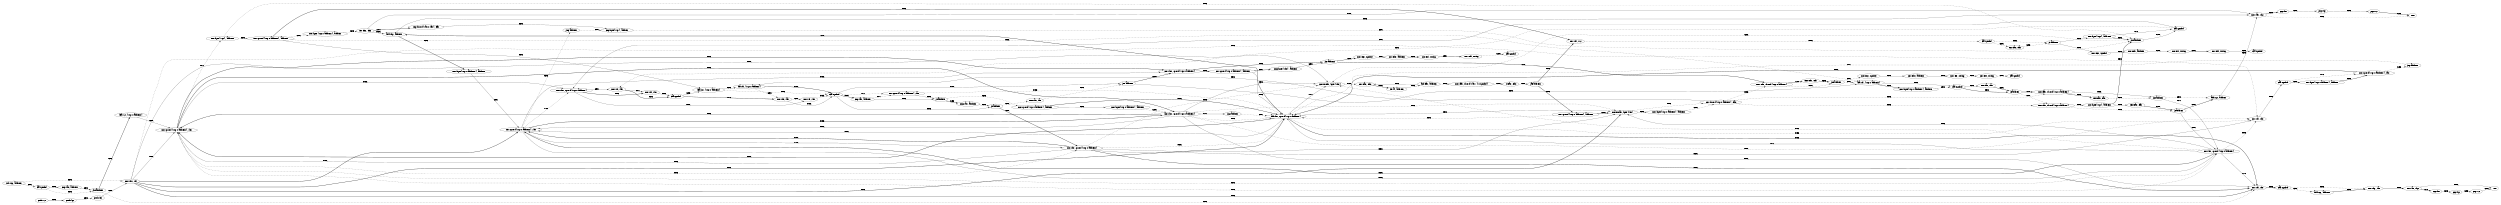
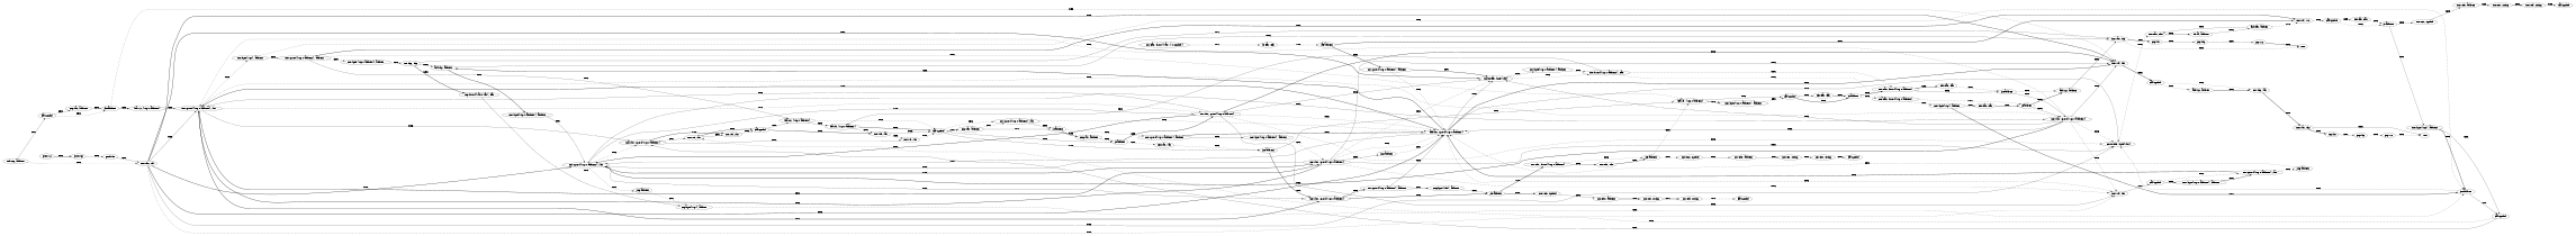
  digraph {
    rankdir=LR
    edge [style=solid]
    n1 [label="push r12"]
    n2 [label="push rbp"]
    n3 [label="push rbx"]
    n4 [label="mov rbx , rdi"]
    n5 [label="mov rdi , rbx"]
    n6 [label="mov qword [ rsp + address ] , rbx"]
    n7 [label="movzx edx , byte [ rbx ]"]
    n8 [label="add rbx , qword [ rsp + address ]"]
    n9 [label="movsx eax , byte [ rbx ]"]
    n10 [label="mov qword [ rsp + address ] , rbx"]
    n11 [label="mov rdi , rbx"]
    n12 [label="sub rsp , address"]
    n13 [label="call symbol"]
    n14 [label="call symbol"]
    n15 [label="mov byte [ rsp ] , address"]
    n16 [label="mov rbx , qword [ rsp + address ]"]
    n17 [label="mov rbx , qword [ rsp + address ]"]
    n18 [label="mov rbx , qword [ rsp + address ]"]
    n19 [label="mov rbx , qword [ rsp + address ]"]
    n20 [label="mov rbx , qword [ rsp + address ]"]
    n21 [label="mov eax , edx"]
    n22 [label="add rbp , address"]
    n23 [label="mov byte [ rsp + address ] , address"]
    n24 [label="mov dword [ rsp + address ] , eax"]
    n25 [label="jmp address"]
    n26 [label="call symbol"]
    n27 [label="cmp rax , address"]
    n28 [label="jbe address"]
    n29 [label="lea r12 , [ rsp + address ]"]
    n30 [label="add rsp , address"]
    n31 [label="mov rbp , rax"]
    n32 [label="mov rax , rbp"]
    n33 [label="pop rbx"]
    n34 [label=retn]
    n35 [label="pop rbp"]
    n36 [label="pop r12"]
    n37 [label="mov qword [ rsp + address ] , address"]
    n38 [label="jne address"]
    n39 [label="mov rsi , rax"]
    n40 [label="mov rdi , rbx"]
    n41 [label="mov rsi , rbx"]
    n42 [label="jmp address"]
    n43 [label="mov qword [ rsp + address ] , address"]
    n44 [label="jne address"]
    n45 [label="mov byte [ rsp + address ] , address"]
    n46 [label="lea rcx , [ rsp + address ]"]
    n47 [label="mov rdi , r12"]
    n48 [label="lea rdi , [ rsp + address ]"]
    n49 [label="call symbol"]
    n50 [label="xor ebp , ebp"]
    n51 [label="lea rdi , [ rsp + address ]"]
    n52 [label="call symbol"]
    n53 [label="call symbol"]
    n54 [label="mov byte [ rsp + address ] , address"]
    n55 [label="call symbol"]
    n56 [label="nop dword [ rax + rax ] , eax"]
    n57 [label="mov rax , rbp"]
    n58 [label="cmp byte [ rsp ] , address"]
    n59 [label="mov byte [ rsp + address ] , address"]
    n60 [label="pop rbx"]
    n61 [label=retn]
    n62 [label="call symbol"]
    n63 [label="mov rdx , rax"]
    n64 [label="cmp rax , address"]
    n65 [label="mov qword [ rsp + address ] , rax"]
    n66 [label="je address"]
    n67 [label="jne address"]
    n68 [label="je address"]
    n69 [label="test rax , rax"]
    n70 [label="mov qword [ rsp + address ] , address"]
    n71 [label="cmp rax , address"]
    n72 [label="mov byte [ rsp + address ] , address"]
    n73 [label="shr al , address"]
    n74 [label="bt eax , edx"]
    n75 [label="jae address"]
    n76 [label="and eax , address"]
    n77 [label="mov eax , dword [ rax * 4 + symbol ]"]
    n78 [label="mov qword [ rsp + address ] , address"]
    n79 [label="test eax , eax"]
    n80 [label="je address"]
    n81 [label="mov ecx , symbol"]
    n82 [label="mov byte [ rsp ] , address"]
    n83 [label="mov edx , address"]
    n84 [label="mov esi , string"]
    n85 [label="mov eax , dword [ rsp + address ]"]
    n86 [label="mov eax , dword [ rsp + address ]"]
    n87 [label="mov edx , dword [ rsp + address ]"]
    n88 [label="test eax , eax"]
    n89 [label="jne address"]
    n90 [label="mov byte [ rsp ] , address"]
    n91 [label="je address"]
    n92 [label="test edx , edx"]
    n93 [label="jne address"]
    n94 [label="add rsp , address"]
    n95 [label="mov byte [ rsp + address ] , address"]
    n96 [label="mov qword [ rsp + address ] , rax"]
    n97 [label="jmp address"]
    n98 [label="test eax , eax"]
    n99 [label="je address"]
    n100 [label="cmp byte [ rbx ] , address"]
    n101 [label="mov ecx , symbol"]
    n102 [label="mov edi , string"]
    n103 [label="call symbol"]
    n104 [label="pop rbp"]
    n105 [label="pop r12"]
    n106 [label="test eax , eax"]
    n107 [label="mov edx , address"]
    n108 [label="mov esi , string"]
    n109 [label="mov ecx , symbol"]
    n110 [label="mov edi , string"]
    n111 [label="call symbol"]
    n112 [label="mov edx , address"]
    n113 [label="mov esi , string"]
    n114 [label="mov edi , string"]
    n115 [label="call symbol"]
    n1 -> n2 [label=CFG style=bold]
    n2 -> n3 [label=CFG]
    n3 -> n4 [label=CFG]
    n4 -> n5 [label=DFG style=bold]
    n4 -> n6 [label=DFG]
    n4 -> n7 [label=DFG]
    n4 -> n8 [label=DFG style=bold]
    n4 -> n9 [label=DFG style=bold]
    n4 -> n10 [label=DFG style=bold]
    n4 -> n11 [label=DFG style=dashed]
    n5 -> n14 [label=DFG style=bold]
    n6 -> n15 [label=CFG style=dashed]
    n6 -> n16 [label=DFG]
    n6 -> n17 [label=DFG style=bold]
    n6 -> n18 [label=DFG style=dashed]
    n6 -> n19 [label=DFG style=bold]
    n6 -> n20 [label=DFG style=dashed]
    n7 -> n21 [label=DFG style=dashed]
    n8 -> n5 [label=DFG style=bold]
    n8 -> n6 [label=DFG style=bold]
    n8 -> n7 [label=DFG]
    n8 -> n9 [label=DFG]
    n8 -> n10 [label=DFG]
    n8 -> n11 [label=DFG style=dashed]
    n8 -> n22 [label=CFG style=bold]
    n9 -> n23 [label=CFG]
    n9 -> n24 [label=DFG style=dashed]
    n10 -> n16 [label=DFG style=dashed]
    n10 -> n17 [label=DFG style=bold]
    n10 -> n18 [label=DFG]
    n10 -> n19 [label=DFG]
    n10 -> n20 [label=DFG]
    n10 -> n25 [label=CFG style=dashed]
    n11 -> n26 [label=DFG]
    n12 -> n4 [label=CFG style=dashed]
    n12 -> n13 [label=CFG]
    n13 -> n27 [label=CFG]
    n13 -> n28 [label=DFG style=dashed]
    n14 -> n30 [label=CFG style=dashed]
    n14 -> n31 [label=DFG style=dashed]
    n15 -> n37 [label=CFG style=dashed]
    n15 -> n38 [label=DFG style=dashed]
    n16 -> n39 [label=CFG]
    n16 -> n40 [label=DFG style=bold]
    n16 -> n41 [label=DFG]
    n17 -> n5 [label=DFG]
    n17 -> n6 [label=DFG style=bold]
    n17 -> n7 [label=DFG]
    n17 -> n8 [label=DFG style=dashed]
    n17 -> n9 [label=DFG style=dashed]
    n17 -> n10 [label=DFG]
    n17 -> n11 [label=DFG style=dashed]
    n17 -> n42 [label=CFG]
    n18 -> n5 [label=DFG style=bold]
    n18 -> n6 [label=DFG]
    n18 -> n7 [label=DFG style=dashed]
    n18 -> n8 [label=DFG style=dashed]
    n18 -> n9 [label=DFG]
    n18 -> n10 [label=DFG style=bold]
    n18 -> n11 [label=DFG]
    n19 -> n43 [label=CFG style=bold]
    n19 -> n44 [label=DFG style=bold]
    n20 -> n5 [label=DFG]
    n20 -> n6 [label=DFG style=dashed]
    n20 -> n7 [label=DFG style=dashed]
    n20 -> n8 [label=DFG]
    n20 -> n9 [label=DFG]
    n20 -> n10 [label=DFG style=bold]
    n20 -> n11 [label=DFG style=dashed]
    n21 -> n73 [label=DFG style=bold]
    n22 -> n57 [label=DFG]
    n22 -> n59 [label=CFG style=bold]
    n23 -> n24 [label=CFG style=dashed]
    n24 -> n51 [label=DFG]
    n24 -> n85 [label=DFG style=dashed]
    n24 -> n86 [label=DFG style=dashed]
-   n24 -> n87 [label=DFG style=dashed]
    n25 -> n58 [label=CFG style=dashed]
    n26 -> n95 [label=CFG style=bold]
    n26 -> n96 [label=DFG style=dashed]
    n27 -> n28 [label=CFG]
    n28 -> n5 [label=CFG style=dashed]
    n28 -> n29 [label=CFG style=bold]
    n29 -> n6 [label=CFG]
    n30 -> n31 [label=CFG style=bold]
    n31 -> n32 [label=DFG style=bold]
    n32 -> n33 [label=CFG style=bold]
    n32 -> n34 [label=DFG]
    n33 -> n35 [label=CFG]
    n35 -> n36 [label=CFG style=dashed]
    n36 -> n34 [label=CFG]
    n37 -> n45 [label=CFG style=dashed]
    n37 -> n46 [label=DFG]
    n37 -> n47 [label=DFG style=bold]
    n37 -> n48 [label=DFG style=dashed]
    n38 -> n7 [label=CFG style=dashed]
    n38 -> n49 [label=CFG]
    n39 -> n40 [label=CFG]
    n39 -> n62 [label=DFG style=bold]
    n40 -> n62 [label=DFG]
    n41 -> n52 [label=DFG style=dashed]
    n42 -> n8 [label=CFG style=dashed]
    n43 -> n8 [label=DFG]
    n43 -> n100 [label=CFG style=bold]
    n44 -> n87 [label=CFG style=bold]
    n44 -> n101 [label=CFG style=bold]
    n45 -> n50 [label=CFG style=dashed]
    n46 -> n51 [label=CFG]
    n46 -> n52 [label=DFG style=dashed]
    n47 -> n53 [label=DFG style=dashed]
    n48 -> n54 [label=CFG style=bold]
    n48 -> n55 [label=DFG]
    n49 -> n16 [label=CFG]
    n49 -> n39 [label=DFG style=dashed]
    n50 -> n22 [label=DFG]
    n50 -> n56 [label=CFG style=bold]
    n50 -> n57 [label=DFG]
    n51 -> n52 [label=DFG style=bold]
    n51 -> n63 [label=CFG style=dashed]
    n52 -> n64 [label=DFG style=bold]
    n52 -> n65 [label=DFG style=dashed]
    n52 -> n66 [label=DFG]
    n52 -> n67 [label=DFG]
    n53 -> n79 [label=CFG style=dashed]
    n53 -> n80 [label=DFG style=dashed]
    n54 -> n55 [label=CFG style=dashed]
    n55 -> n98 [label=CFG]
    n55 -> n99 [label=DFG style=bold]
    n56 -> n58 [label=CFG]
    n57 -> n60 [label=CFG style=bold]
    n57 -> n61 [label=DFG style=dashed]
    n58 -> n38 [label=CFG style=dashed]
    n59 -> n10 [label=CFG]
    n60 -> n104 [label=CFG]
    n62 -> n46 [label=CFG]
    n62 -> n63 [label=DFG style=bold]
    n63 -> n41 [label=CFG style=dashed]
    n63 -> n52 [label=DFG]
    n64 -> n65 [label=CFG style=dashed]
    n64 -> n68 [label=DFG]
    n65 -> n8 [label=DFG style=dashed]
    n65 -> n68 [label=CFG]
    n66 -> n18 [label=CFG style=bold]
    n66 -> n69 [label=CFG style=dashed]
    n67 -> n19 [label=CFG style=bold]
    n67 -> n48 [label=CFG]
    n68 -> n70 [label=CFG style=dashed]
    n68 -> n71 [label=CFG style=bold]
    n69 -> n67 [label=CFG style=dashed]
    n70 -> n8 [label=DFG style=bold]
    n70 -> n72 [label=CFG]
    n71 -> n66 [label=CFG]
    n72 -> n17 [label=CFG style=dashed]
    n73 -> n76 [label=DFG]
    n74 -> n75 [label=DFG style=dashed]
    n75 -> n47 [label=CFG style=bold]
    n75 -> n78 [label=CFG style=bold]
    n76 -> n21 [label=DFG]
-   n76 -> n77 [label=DFG style=dashed]
+   n76 -> n47 [label=DFG style=dashed]
    n77 -> n74 [label=DFG style=dashed]
    n78 -> n8 [label=DFG style=dashed]
    n78 -> n9 [label=CFG style=bold]
    n79 -> n80 [label=CFG style=dashed]
    n80 -> n81 [label=CFG]
    n80 -> n82 [label=CFG]
    n81 -> n83 [label=CFG]
    n82 -> n38 [label=DFG style=bold]
    n82 -> n49 [label=CFG]
    n83 -> n84 [label=CFG]
    n84 -> n102 [label=CFG style=bold]
    n85 -> n88 [label=CFG style=bold]
    n85 -> n89 [label=DFG]
    n86 -> n90 [label=CFG style=dashed]
    n86 -> n91 [label=DFG style=dashed]
    n87 -> n92 [label=CFG style=bold]
    n87 -> n93 [label=DFG style=dashed]
    n88 -> n89 [label=CFG style=dashed]
    n89 -> n20 [label=CFG]
    n89 -> n94 [label=CFG style=dashed]
    n90 -> n38 [label=DFG style=bold]
    n90 -> n106 [label=CFG]
    n91 -> n20 [label=CFG]
    n91 -> n94 [label=CFG style=bold]
    n92 -> n93 [label=CFG style=bold]
    n93 -> n48 [label=CFG style=dashed]
    n93 -> n109 [label=CFG style=dashed]
    n94 -> n57 [label=CFG]
    n95 -> n96 [label=CFG style=bold]
    n96 -> n8 [label=DFG style=bold]
    n96 -> n97 [label=CFG style=dashed]
    n97 -> n8 [label=CFG style=dashed]
    n98 -> n99 [label=CFG style=bold]
    n99 -> n85 [label=CFG style=bold]
    n99 -> n86 [label=CFG style=dashed]
    n100 -> n44 [label=CFG]
    n101 -> n107 [label=CFG]
    n102 -> n103 [label=CFG]
    n104 -> n105 [label=CFG]
    n105 -> n61 [label=CFG style=bold]
    n106 -> n91 [label=CFG style=bold]
    n107 -> n108 [label=CFG style=bold]
    n108 -> n110 [label=CFG style=bold]
    n109 -> n112 [label=CFG]
    n110 -> n111 [label=CFG style=dashed]
    n112 -> n113 [label=CFG]
    n113 -> n114 [label=CFG style=dashed]
    n114 -> n115 [label=CFG style=dashed]
  }
